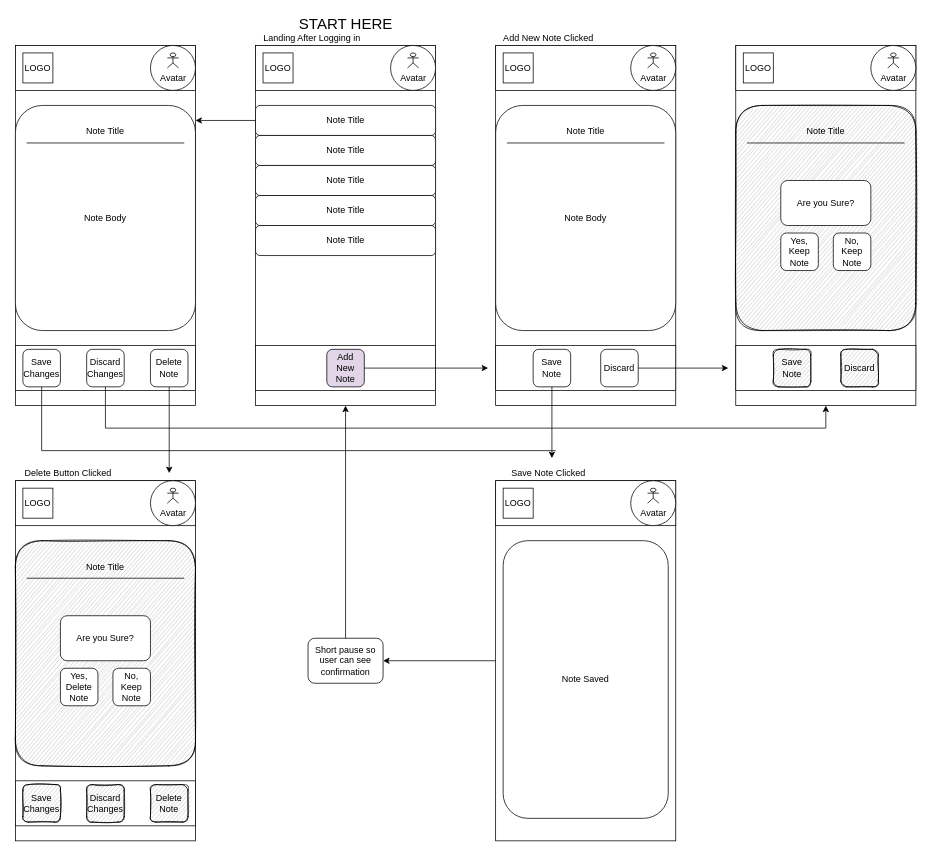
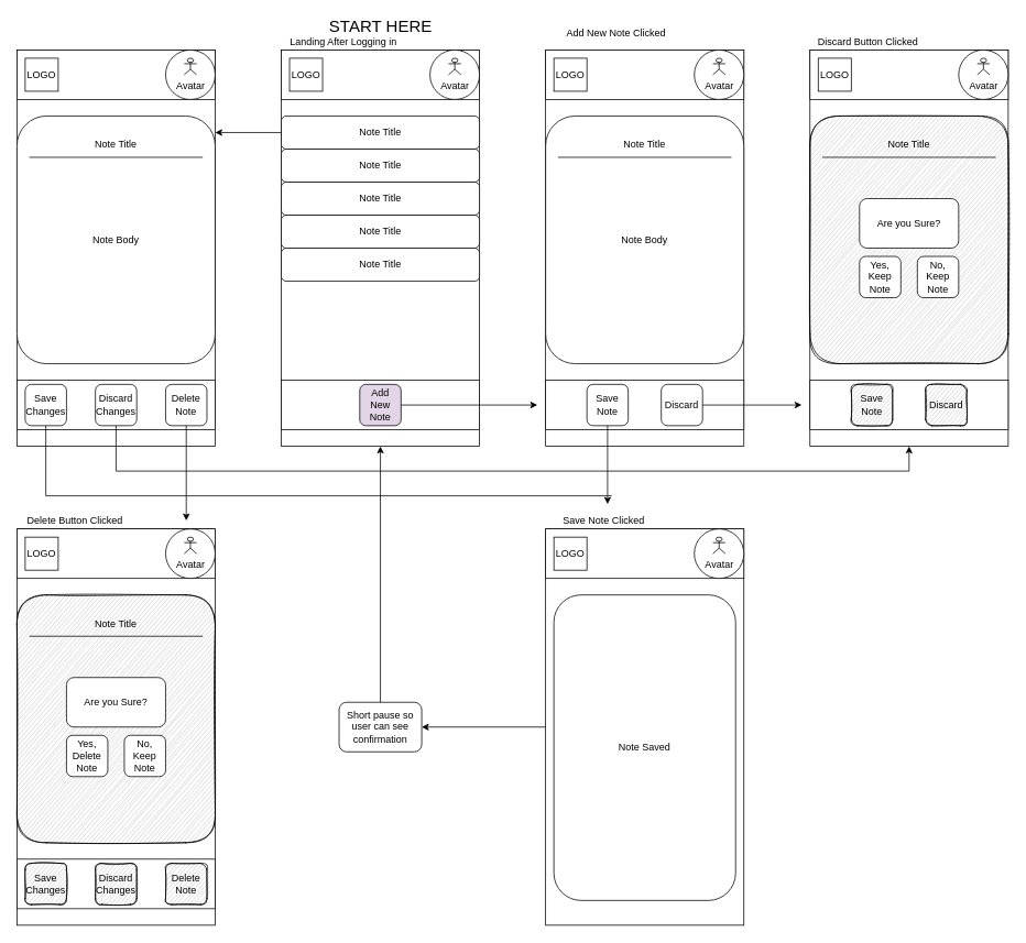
  <mxCell id="0" />
  <mxCell id="1" parent="0" />
  <mxCell id="2" value="" style="rounded=0;whiteSpace=wrap;html=1;" vertex="1" parent="1"><mxGeometry x="340" y="60" width="240" height="480" as="geometry" /></mxCell>
  <mxCell id="3" value="" style="rounded=0;whiteSpace=wrap;html=1;" vertex="1" parent="1"><mxGeometry x="340" y="60" width="240" height="60" as="geometry" /></mxCell>
  <mxCell id="4" value="" style="ellipse;whiteSpace=wrap;html=1;aspect=fixed;" vertex="1" parent="1"><mxGeometry x="520" y="60" width="60" height="60" as="geometry" /></mxCell>
  <mxCell id="5" value="Avatar" style="shape=umlActor;verticalLabelPosition=bottom;verticalAlign=top;html=1;outlineConnect=0;" vertex="1" parent="1"><mxGeometry x="542.5" y="70" width="15" height="20" as="geometry" /></mxCell>
  <mxCell id="6" value="LOGO" style="rounded=0;whiteSpace=wrap;html=1;" vertex="1" parent="1"><mxGeometry x="350" y="70" width="40" height="40" as="geometry" /></mxCell>
  <mxCell id="7" value="Note Title" style="rounded=1;whiteSpace=wrap;html=1;" vertex="1" parent="1"><mxGeometry x="340" y="140" width="240" height="40" as="geometry" /></mxCell>
  <mxCell id="8" value="Note Title" style="rounded=1;whiteSpace=wrap;html=1;" vertex="1" parent="1"><mxGeometry x="340" y="180" width="240" height="40" as="geometry" /></mxCell>
  <mxCell id="9" value="Note Title" style="rounded=1;whiteSpace=wrap;html=1;" vertex="1" parent="1"><mxGeometry x="340" y="220" width="240" height="40" as="geometry" /></mxCell>
  <mxCell id="10" value="Note Title" style="rounded=1;whiteSpace=wrap;html=1;" vertex="1" parent="1"><mxGeometry x="340" y="260" width="240" height="40" as="geometry" /></mxCell>
  <mxCell id="11" value="Note Title" style="rounded=1;whiteSpace=wrap;html=1;" vertex="1" parent="1"><mxGeometry x="340" y="300" width="240" height="40" as="geometry" /></mxCell>
  <mxCell id="12" value="" style="rounded=0;whiteSpace=wrap;html=1;" vertex="1" parent="1"><mxGeometry x="340" y="460" width="240" height="60" as="geometry" /></mxCell>
  <mxCell id="13" value="Add New Note" style="rounded=1;whiteSpace=wrap;html=1;fillColor=#e1d5e7;" vertex="1" parent="1"><mxGeometry x="435" y="465" width="50" height="50" as="geometry" /></mxCell>
  <mxCell id="14" value="" style="rounded=0;whiteSpace=wrap;html=1;" vertex="1" parent="1"><mxGeometry x="660" y="60" width="240" height="480" as="geometry" /></mxCell>
  <mxCell id="15" value="" style="rounded=0;whiteSpace=wrap;html=1;" vertex="1" parent="1"><mxGeometry x="660" y="60" width="240" height="60" as="geometry" /></mxCell>
  <mxCell id="16" value="" style="ellipse;whiteSpace=wrap;html=1;aspect=fixed;" vertex="1" parent="1"><mxGeometry x="840" y="60" width="60" height="60" as="geometry" /></mxCell>
  <mxCell id="17" value="Avatar" style="shape=umlActor;verticalLabelPosition=bottom;verticalAlign=top;html=1;outlineConnect=0;" vertex="1" parent="1"><mxGeometry x="862.5" y="70" width="15" height="20" as="geometry" /></mxCell>
  <mxCell id="18" value="LOGO" style="rounded=0;whiteSpace=wrap;html=1;" vertex="1" parent="1"><mxGeometry x="670" y="70" width="40" height="40" as="geometry" /></mxCell>
  <mxCell id="19" value="Note Body" style="rounded=1;whiteSpace=wrap;html=1;" vertex="1" parent="1"><mxGeometry x="660" y="140" width="240" height="300" as="geometry" /></mxCell>
  <mxCell id="20" value="" style="rounded=0;whiteSpace=wrap;html=1;" vertex="1" parent="1"><mxGeometry x="660" y="460" width="240" height="60" as="geometry" /></mxCell>
  <mxCell id="21" value="Save Note" style="rounded=1;whiteSpace=wrap;html=1;" vertex="1" parent="1"><mxGeometry x="710" y="465" width="50" height="50" as="geometry" /></mxCell>
- <mxCell id="22" value="Add New Note Clicked" style="text;html=1;align=center;verticalAlign=middle;resizable=0;points=[];autosize=1;strokeColor=none;fillColor=none;" vertex="1" parent="1"><mxGeometry x="660" y="40" width="140" height="20" as="geometry" /></mxCell>
+ <mxCell id="22" value="Add New Note Clicked" style="text;html=1;align=center;verticalAlign=middle;resizable=0;points=[];autosize=1;strokeColor=none;fillColor=none;" vertex="1" parent="1"><mxGeometry x="675" y="30" width="140" height="20" as="geometry" /></mxCell>
  <mxCell id="23" value="Landing After Logging in" style="text;html=1;align=center;verticalAlign=middle;resizable=0;points=[];autosize=1;strokeColor=none;fillColor=none;" vertex="1" parent="1"><mxGeometry x="340" y="40" width="150" height="20" as="geometry" /></mxCell>
  <mxCell id="24" value="Note Title" style="text;html=1;strokeColor=none;fillColor=none;align=center;verticalAlign=middle;whiteSpace=wrap;rounded=0;" vertex="1" parent="1"><mxGeometry x="750" y="160" width="60" height="30" as="geometry" /></mxCell>
  <mxCell id="25" value="" style="endArrow=none;html=1;rounded=0;" edge="1" parent="1"><mxGeometry width="50" height="50" relative="1" as="geometry"><mxPoint x="675" y="190" as="sourcePoint" /><mxPoint x="885" y="190" as="targetPoint" /></mxGeometry></mxCell>
  <mxCell id="26" value="Discard" style="rounded=1;whiteSpace=wrap;html=1;" vertex="1" parent="1"><mxGeometry x="800" y="465" width="50" height="50" as="geometry" /></mxCell>
  <mxCell id="27" value="" style="rounded=0;whiteSpace=wrap;html=1;" vertex="1" parent="1"><mxGeometry x="980" y="60" width="240" height="480" as="geometry" /></mxCell>
  <mxCell id="28" value="" style="rounded=0;whiteSpace=wrap;html=1;" vertex="1" parent="1"><mxGeometry x="980" y="60" width="240" height="60" as="geometry" /></mxCell>
  <mxCell id="29" value="" style="ellipse;whiteSpace=wrap;html=1;aspect=fixed;" vertex="1" parent="1"><mxGeometry x="1160" y="60" width="60" height="60" as="geometry" /></mxCell>
  <mxCell id="30" value="Avatar" style="shape=umlActor;verticalLabelPosition=bottom;verticalAlign=top;html=1;outlineConnect=0;" vertex="1" parent="1"><mxGeometry x="1182.5" y="70" width="15" height="20" as="geometry" /></mxCell>
  <mxCell id="31" value="LOGO" style="rounded=0;whiteSpace=wrap;html=1;" vertex="1" parent="1"><mxGeometry x="990" y="70" width="40" height="40" as="geometry" /></mxCell>
  <mxCell id="32" value="Note Body" style="rounded=1;whiteSpace=wrap;html=1;sketch=1;fillColor=#C7C7C7;" vertex="1" parent="1"><mxGeometry x="980" y="140" width="240" height="300" as="geometry" /></mxCell>
  <mxCell id="33" value="" style="rounded=0;whiteSpace=wrap;html=1;" vertex="1" parent="1"><mxGeometry x="980" y="460" width="240" height="60" as="geometry" /></mxCell>
  <mxCell id="34" value="Save Note" style="rounded=1;whiteSpace=wrap;html=1;fillColor=#C7C7C7;sketch=1;" vertex="1" parent="1"><mxGeometry x="1030" y="465" width="50" height="50" as="geometry" /></mxCell>
+ <mxCell id="35" value="Discard Button Clicked" style="text;html=1;align=center;verticalAlign=middle;resizable=0;points=[];autosize=1;strokeColor=none;fillColor=none;" vertex="1" parent="1"><mxGeometry x="980" y="40" width="140" height="20" as="geometry" /></mxCell>
  <mxCell id="36" value="Note Title" style="text;html=1;strokeColor=none;fillColor=none;align=center;verticalAlign=middle;whiteSpace=wrap;rounded=0;" vertex="1" parent="1"><mxGeometry x="1070" y="160" width="60" height="30" as="geometry" /></mxCell>
  <mxCell id="37" value="" style="endArrow=none;html=1;rounded=0;" edge="1" parent="1"><mxGeometry width="50" height="50" relative="1" as="geometry"><mxPoint x="995" y="190" as="sourcePoint" /><mxPoint x="1205" y="190" as="targetPoint" /></mxGeometry></mxCell>
  <mxCell id="38" value="Discard" style="rounded=1;whiteSpace=wrap;html=1;fillColor=#C7C7C7;gradientColor=none;glass=0;sketch=1;" vertex="1" parent="1"><mxGeometry x="1120" y="465" width="50" height="50" as="geometry" /></mxCell>
  <mxCell id="39" value="Are you Sure?" style="rounded=1;whiteSpace=wrap;html=1;" vertex="1" parent="1"><mxGeometry x="1040" y="240" width="120" height="60" as="geometry" /></mxCell>
  <mxCell id="40" value="Yes, Keep Note" style="rounded=1;whiteSpace=wrap;html=1;" vertex="1" parent="1"><mxGeometry x="1040" y="310" width="50" height="50" as="geometry" /></mxCell>
  <mxCell id="41" value="No, Keep Note" style="rounded=1;whiteSpace=wrap;html=1;" vertex="1" parent="1"><mxGeometry x="1110" y="310" width="50" height="50" as="geometry" /></mxCell>
  <mxCell id="42" value="" style="rounded=0;whiteSpace=wrap;html=1;" vertex="1" parent="1"><mxGeometry x="660" y="640" width="240" height="480" as="geometry" /></mxCell>
  <mxCell id="43" value="" style="rounded=0;whiteSpace=wrap;html=1;" vertex="1" parent="1"><mxGeometry x="660" y="640" width="240" height="60" as="geometry" /></mxCell>
  <mxCell id="44" value="" style="ellipse;whiteSpace=wrap;html=1;aspect=fixed;" vertex="1" parent="1"><mxGeometry x="840" y="640" width="60" height="60" as="geometry" /></mxCell>
  <mxCell id="45" value="Avatar" style="shape=umlActor;verticalLabelPosition=bottom;verticalAlign=top;html=1;outlineConnect=0;" vertex="1" parent="1"><mxGeometry x="862.5" y="650" width="15" height="20" as="geometry" /></mxCell>
  <mxCell id="46" value="LOGO" style="rounded=0;whiteSpace=wrap;html=1;" vertex="1" parent="1"><mxGeometry x="670" y="650" width="40" height="40" as="geometry" /></mxCell>
  <mxCell id="47" value="Note Saved" style="rounded=1;whiteSpace=wrap;html=1;" vertex="1" parent="1"><mxGeometry x="670" y="720" width="220" height="370" as="geometry" /></mxCell>
  <mxCell id="48" value="Save Note Clicked" style="text;html=1;align=center;verticalAlign=middle;resizable=0;points=[];autosize=1;strokeColor=none;fillColor=none;" vertex="1" parent="1"><mxGeometry x="670" y="620" width="120" height="20" as="geometry" /></mxCell>
  <mxCell id="49" value="" style="endArrow=classic;html=1;rounded=0;exitX=0.5;exitY=1;exitDx=0;exitDy=0;" edge="1" parent="1" source="21"><mxGeometry width="50" height="50" relative="1" as="geometry"><mxPoint x="910" y="420" as="sourcePoint" /><mxPoint x="735" y="610" as="targetPoint" /></mxGeometry></mxCell>
  <mxCell id="50" value="" style="endArrow=classic;html=1;rounded=0;exitX=1;exitY=0.5;exitDx=0;exitDy=0;" edge="1" parent="1" source="26"><mxGeometry width="50" height="50" relative="1" as="geometry"><mxPoint x="910" y="420" as="sourcePoint" /><mxPoint x="970" y="490" as="targetPoint" /></mxGeometry></mxCell>
  <mxCell id="51" value="" style="endArrow=classic;html=1;rounded=0;exitX=1;exitY=0.5;exitDx=0;exitDy=0;" edge="1" parent="1" source="13"><mxGeometry width="50" height="50" relative="1" as="geometry"><mxPoint x="500" y="640" as="sourcePoint" /><mxPoint x="650" y="490" as="targetPoint" /></mxGeometry></mxCell>
  <mxCell id="52" value="" style="endArrow=classic;html=1;rounded=0;exitX=0;exitY=0.5;exitDx=0;exitDy=0;entryX=1;entryY=0.5;entryDx=0;entryDy=0;" edge="1" parent="1" source="42" target="53"><mxGeometry width="50" height="50" relative="1" as="geometry"><mxPoint x="590" y="905" as="sourcePoint" /><mxPoint x="490" y="880" as="targetPoint" /></mxGeometry></mxCell>
  <mxCell id="53" value="Short pause so user can see confirmation" style="whiteSpace=wrap;html=1;rounded=1;" vertex="1" parent="1"><mxGeometry x="410" y="850" width="100" height="60" as="geometry" /></mxCell>
  <mxCell id="54" value="" style="endArrow=classic;html=1;rounded=0;exitX=0.5;exitY=0;exitDx=0;exitDy=0;entryX=0.5;entryY=1;entryDx=0;entryDy=0;" edge="1" parent="1" source="53" target="2"><mxGeometry width="50" height="50" relative="1" as="geometry"><mxPoint x="430" y="760" as="sourcePoint" /><mxPoint x="480" y="710" as="targetPoint" /></mxGeometry></mxCell>
  <mxCell id="55" value="&lt;font style=&quot;font-size: 20px;&quot;&gt;START HERE&lt;br&gt;&lt;/font&gt;" style="text;html=1;align=center;verticalAlign=middle;resizable=0;points=[];autosize=1;strokeColor=none;fillColor=none;" vertex="1" parent="1"><mxGeometry x="390" width="140" height="20" as="geometry" y="20" /></mxCell>
  <mxCell id="56" value="" style="endArrow=classic;html=1;rounded=0;fontSize=20;exitX=0;exitY=0.5;exitDx=0;exitDy=0;entryX=1;entryY=0.5;entryDx=0;entryDy=0;" edge="1" parent="1" source="7"><mxGeometry width="50" height="50" relative="1" as="geometry"><mxPoint x="360" y="600" as="sourcePoint" /><mxPoint x="260" y="160" as="targetPoint" /></mxGeometry></mxCell>
  <mxCell id="57" value="" style="rounded=0;whiteSpace=wrap;html=1;" vertex="1" parent="1"><mxGeometry x="20" y="60" width="240" height="480" as="geometry" /></mxCell>
  <mxCell id="58" value="" style="rounded=0;whiteSpace=wrap;html=1;" vertex="1" parent="1"><mxGeometry x="20" y="60" width="240" height="60" as="geometry" /></mxCell>
  <mxCell id="59" value="" style="ellipse;whiteSpace=wrap;html=1;aspect=fixed;" vertex="1" parent="1"><mxGeometry x="200" y="60" width="60" height="60" as="geometry" /></mxCell>
  <mxCell id="60" value="Avatar" style="shape=umlActor;verticalLabelPosition=bottom;verticalAlign=top;html=1;outlineConnect=0;" vertex="1" parent="1"><mxGeometry x="222.5" y="70" width="15" height="20" as="geometry" /></mxCell>
  <mxCell id="61" value="LOGO" style="rounded=0;whiteSpace=wrap;html=1;" vertex="1" parent="1"><mxGeometry x="30" y="70" width="40" height="40" as="geometry" /></mxCell>
  <mxCell id="62" value="Note Body" style="rounded=1;whiteSpace=wrap;html=1;" vertex="1" parent="1"><mxGeometry x="20" y="140" width="240" height="300" as="geometry" /></mxCell>
  <mxCell id="63" value="" style="rounded=0;whiteSpace=wrap;html=1;" vertex="1" parent="1"><mxGeometry x="20" y="460" width="240" height="60" as="geometry" /></mxCell>
  <mxCell id="64" value="Save Changes" style="rounded=1;whiteSpace=wrap;html=1;" vertex="1" parent="1"><mxGeometry x="30" y="465" width="50" height="50" as="geometry" /></mxCell>
  <mxCell id="65" value="Note Title" style="text;html=1;strokeColor=none;fillColor=none;align=center;verticalAlign=middle;whiteSpace=wrap;rounded=0;" vertex="1" parent="1"><mxGeometry x="110" y="160" width="60" height="30" as="geometry" /></mxCell>
  <mxCell id="66" value="" style="endArrow=none;html=1;rounded=0;" edge="1" parent="1"><mxGeometry width="50" height="50" relative="1" as="geometry"><mxPoint x="35" y="190" as="sourcePoint" /><mxPoint x="245" y="190" as="targetPoint" /></mxGeometry></mxCell>
  <mxCell id="67" value="&lt;div&gt;Discard&lt;/div&gt;&lt;div&gt;Changes&lt;br&gt;&lt;/div&gt;" style="rounded=1;whiteSpace=wrap;html=1;" vertex="1" parent="1"><mxGeometry x="115" y="465" width="50" height="50" as="geometry" /></mxCell>
  <mxCell id="68" value="Delete Note" style="rounded=1;whiteSpace=wrap;html=1;" vertex="1" parent="1"><mxGeometry x="200" y="465" width="50" height="50" as="geometry" /></mxCell>
  <mxCell id="69" value="" style="rounded=0;whiteSpace=wrap;html=1;" vertex="1" parent="1"><mxGeometry x="20" y="640" width="240" height="480" as="geometry" /></mxCell>
  <mxCell id="70" value="" style="rounded=0;whiteSpace=wrap;html=1;" vertex="1" parent="1"><mxGeometry x="20" y="640" width="240" height="60" as="geometry" /></mxCell>
  <mxCell id="71" value="" style="ellipse;whiteSpace=wrap;html=1;aspect=fixed;" vertex="1" parent="1"><mxGeometry x="200" y="640" width="60" height="60" as="geometry" /></mxCell>
  <mxCell id="72" value="Avatar" style="shape=umlActor;verticalLabelPosition=bottom;verticalAlign=top;html=1;outlineConnect=0;" vertex="1" parent="1"><mxGeometry x="222.5" y="650" width="15" height="20" as="geometry" /></mxCell>
  <mxCell id="73" value="LOGO" style="rounded=0;whiteSpace=wrap;html=1;" vertex="1" parent="1"><mxGeometry x="30" y="650" width="40" height="40" as="geometry" /></mxCell>
  <mxCell id="74" value="Note Body" style="rounded=1;whiteSpace=wrap;html=1;sketch=1;fillColor=#C7C7C7;" vertex="1" parent="1"><mxGeometry x="20" y="720" width="240" height="300" as="geometry" /></mxCell>
  <mxCell id="75" value="Delete Button Clicked" style="text;html=1;align=center;verticalAlign=middle;resizable=0;points=[];autosize=1;strokeColor=none;fillColor=none;" vertex="1" parent="1"><mxGeometry x="25" y="620" width="130" height="20" as="geometry" /></mxCell>
  <mxCell id="76" value="Note Title" style="text;html=1;strokeColor=none;fillColor=none;align=center;verticalAlign=middle;whiteSpace=wrap;rounded=0;" vertex="1" parent="1"><mxGeometry x="110" y="740" width="60" height="30" as="geometry" /></mxCell>
  <mxCell id="77" value="" style="endArrow=none;html=1;rounded=0;" edge="1" parent="1"><mxGeometry width="50" height="50" relative="1" as="geometry"><mxPoint x="35" y="770" as="sourcePoint" /><mxPoint x="245" y="770" as="targetPoint" /></mxGeometry></mxCell>
  <mxCell id="78" value="Are you Sure?" style="rounded=1;whiteSpace=wrap;html=1;" vertex="1" parent="1"><mxGeometry x="80" y="820" width="120" height="60" as="geometry" /></mxCell>
  <mxCell id="79" value="Yes, Delete Note" style="rounded=1;whiteSpace=wrap;html=1;" vertex="1" parent="1"><mxGeometry x="80" y="890" width="50" height="50" as="geometry" /></mxCell>
  <mxCell id="80" value="No, Keep Note" style="rounded=1;whiteSpace=wrap;html=1;" vertex="1" parent="1"><mxGeometry x="150" y="890" width="50" height="50" as="geometry" /></mxCell>
  <mxCell id="81" value="" style="endArrow=classic;html=1;rounded=0;fontSize=20;exitX=0.5;exitY=1;exitDx=0;exitDy=0;" edge="1" parent="1" source="68"><mxGeometry width="50" height="50" relative="1" as="geometry"><mxPoint x="340" y="600" as="sourcePoint" /><mxPoint x="225" y="630" as="targetPoint" /></mxGeometry></mxCell>
  <mxCell id="82" value="" style="rounded=0;whiteSpace=wrap;html=1;" vertex="1" parent="1"><mxGeometry x="20" y="1040" width="240" height="60" as="geometry" /></mxCell>
  <mxCell id="83" value="Save Changes" style="rounded=1;whiteSpace=wrap;html=1;sketch=1;fillColor=#C7C7C7;" vertex="1" parent="1"><mxGeometry x="30" y="1045" width="50" height="50" as="geometry" /></mxCell>
  <mxCell id="84" value="&lt;div&gt;Discard&lt;/div&gt;&lt;div&gt;Changes&lt;br&gt;&lt;/div&gt;" style="rounded=1;whiteSpace=wrap;html=1;fillColor=#C7C7C7;sketch=1;" vertex="1" parent="1"><mxGeometry x="115" y="1045" width="50" height="50" as="geometry" /></mxCell>
  <mxCell id="85" value="Delete Note" style="rounded=1;whiteSpace=wrap;html=1;fillColor=#C7C7C7;sketch=1;" vertex="1" parent="1"><mxGeometry x="200" y="1045" width="50" height="50" as="geometry" /></mxCell>
  <mxCell id="86" value="" style="endArrow=none;html=1;rounded=0;fontSize=20;entryX=0.5;entryY=1;entryDx=0;entryDy=0;" edge="1" parent="1" target="64"><mxGeometry width="50" height="50" relative="1" as="geometry"><mxPoint x="740" y="600" as="sourcePoint" /><mxPoint x="-40" y="530" as="targetPoint" /><Array as="points"><mxPoint x="55" y="600" /></Array></mxGeometry></mxCell>
  <mxCell id="87" value="" style="endArrow=none;html=1;rounded=0;fontSize=20;entryX=0.5;entryY=1;entryDx=0;entryDy=0;" edge="1" parent="1" target="67"><mxGeometry width="50" height="50" relative="1" as="geometry"><mxPoint x="1100" y="570" as="sourcePoint" /><mxPoint x="65" y="525" as="targetPoint" /><Array as="points"><mxPoint x="140" y="570" /></Array></mxGeometry></mxCell>
  <mxCell id="88" value="" style="endArrow=classic;html=1;rounded=0;fontSize=20;entryX=0.5;entryY=1;entryDx=0;entryDy=0;" edge="1" parent="1" target="27"><mxGeometry width="50" height="50" relative="1" as="geometry"><mxPoint x="1100" y="570" as="sourcePoint" /><mxPoint x="610" y="590" as="targetPoint" /></mxGeometry></mxCell>
